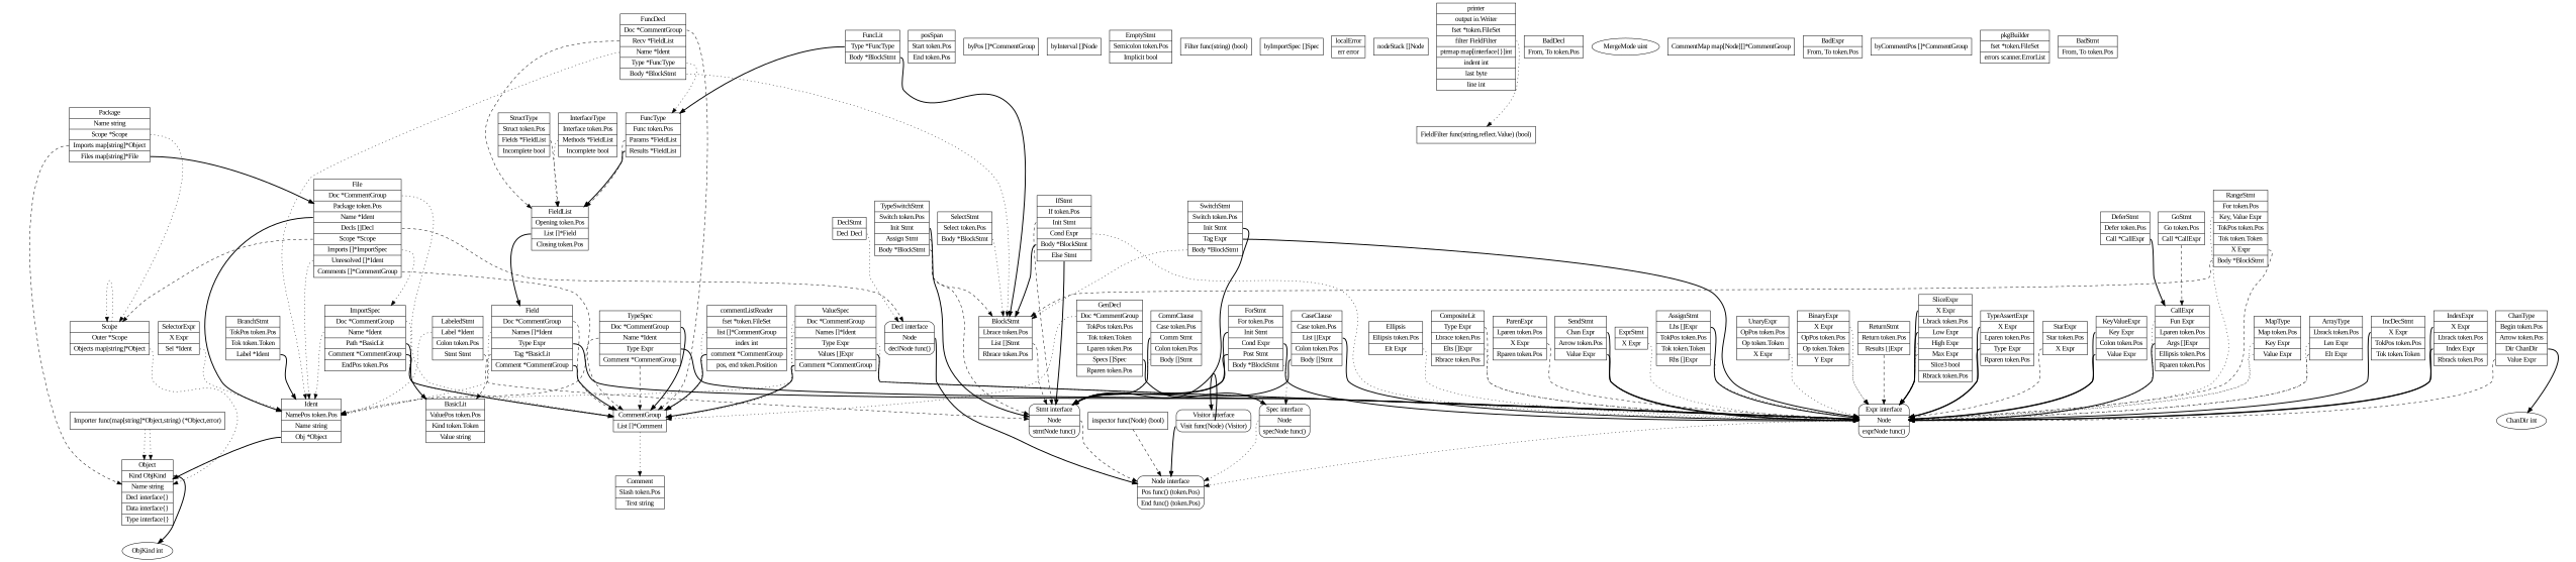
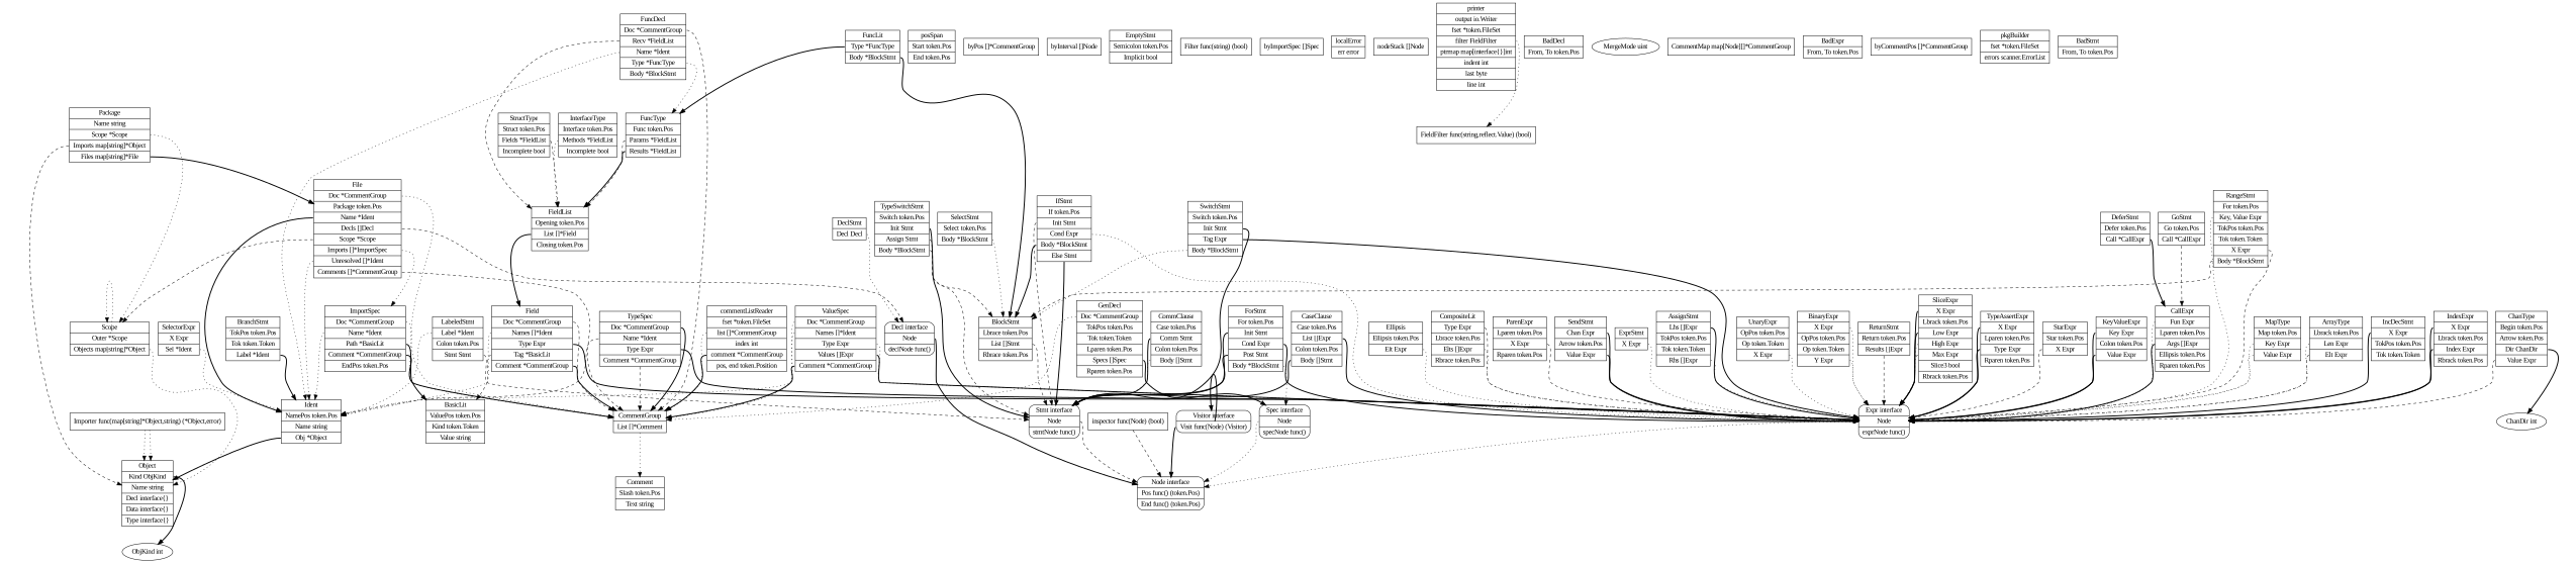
  digraph {
    fontname="Liberation Serif"
    node [fontname="Liberation Serif" shape=record]
    edge [fontname="Liberation Serif" style=bold tailport=f1]
    n1 [label="{LabeledStmt|<f0>Label\ \*Ident|<f1>Colon\ token.Pos|<f2>Stmt\ Stmt}"]
    n2 [label="{Ident|<f0>NamePos\ token.Pos|<f1>Name\ string|<f2>Obj\ \*Object}"]
    n3 [label="{Stmt\ interface|<f0>Node|<f1>stmtNode\ func\(\)}" shape=Mrecord]
    n4 [label="{IfStmt|<f0>If\ token.Pos|<f1>Init\ Stmt|<f2>Cond\ Expr|<f3>Body\ \*BlockStmt|<f4>Else\ Stmt}"]
    n5 [label="{Expr\ interface|<f0>Node|<f1>exprNode\ func\(\)}" shape=Mrecord]
    n6 [label="{BlockStmt|<f0>Lbrace\ token.Pos|<f1>List\ \[\]Stmt|<f2>Rbrace\ token.Pos}"]
    n7 [label="{Spec\ interface|<f0>Node|<f1>specNode\ func\(\)}" shape=Mrecord]
    n8 [label="{Node\ interface|<f0>Pos\ func\(\)\ \(token.Pos\)|<f1>End\ func\(\)\ \(token.Pos\)}" shape=Mrecord]
    n9 [label="{ValueSpec|<f0>Doc\ \*CommentGroup|<f1>Names\ \[\]\*Ident|<f2>Type\ Expr|<f3>Values\ \[\]Expr|<f4>Comment\ \*CommentGroup}"]
    n10 [label="{CommentGroup|<f0>List\ \[\]\*Comment}"]
    n11 [label="{Scope|<f0>Outer\ \*Scope|<f1>Objects\ map\[string\]\*Object}"]
    n12 [label="{Object|<f0>Kind\ ObjKind|<f1>Name\ string|<f2>Decl\ interface\{\}|<f3>Data\ interface\{\}|<f4>Type\ interface\{\}}"]
    n13 [label="ObjKind\ int" shape=ellipse]
    n14 [label="{posSpan|<f0>Start\ token.Pos|<f1>End\ token.Pos}"]
    n15 [label="{MapType|<f0>Map\ token.Pos|<f1>Key\ Expr|<f2>Value\ Expr}"]
    n16 [label="byPos\ \[\]\*CommentGroup" shape=rectangle]
    n17 [label="byInterval\ \[\]Node" shape=rectangle]
    n18 [label="{ArrayType|<f0>Lbrack\ token.Pos|<f1>Len\ Expr|<f2>Elt\ Expr}"]
    n19 [label="{IncDecStmt|<f0>X\ Expr|<f1>TokPos\ token.Pos|<f2>Tok\ token.Token}"]
    n20 [label="{FieldList|<f0>Opening\ token.Pos|<f1>List\ \[\]\*Field|<f2>Closing\ token.Pos}"]
    n21 [label="{Field|<f0>Doc\ \*CommentGroup|<f1>Names\ \[\]\*Ident|<f2>Type\ Expr|<f3>Tag\ \*BasicLit|<f4>Comment\ \*CommentGroup}"]
    n22 [label="{BasicLit|<f0>ValuePos\ token.Pos|<f1>Kind\ token.Token|<f2>Value\ string}"]
    n23 [label="{IndexExpr|<f0>X\ Expr|<f1>Lbrack\ token.Pos|<f2>Index\ Expr|<f3>Rbrack\ token.Pos}"]
    n24 [label="{CommClause|<f0>Case\ token.Pos|<f1>Comm\ Stmt|<f2>Colon\ token.Pos|<f3>Body\ \[\]Stmt}"]
    n25 [label="{TypeSpec|<f0>Doc\ \*CommentGroup|<f1>Name\ \*Ident|<f2>Type\ Expr|<f3>Comment\ \*CommentGroup}"]
    n26 [label="{Decl\ interface|<f0>Node|<f1>declNode\ func\(\)}" shape=Mrecord]
    n27 [label="{Comment|<f0>Slash\ token.Pos|<f1>Text\ string}"]
    n28 [label="{Ellipsis|<f0>Ellipsis\ token.Pos|<f1>Elt\ Expr}"]
    n29 [label="{CaseClause|<f0>Case\ token.Pos|<f1>List\ \[\]Expr|<f2>Colon\ token.Pos|<f3>Body\ \[\]Stmt}"]
    n30 [label="{StructType|<f0>Struct\ token.Pos|<f1>Fields\ \*FieldList|<f2>Incomplete\ bool}"]
    n31 [label="{EmptyStmt|<f0>Semicolon\ token.Pos|<f1>Implicit\ bool}"]
    n32 [label="{SwitchStmt|<f0>Switch\ token.Pos|<f1>Init\ Stmt|<f2>Tag\ Expr|<f3>Body\ \*BlockStmt}"]
    n33 [label="{ImportSpec|<f0>Doc\ \*CommentGroup|<f1>Name\ \*Ident|<f2>Path\ \*BasicLit|<f3>Comment\ \*CommentGroup|<f4>EndPos\ token.Pos}"]
    n34 [label="Filter\ func\(string\)\ \(bool\)" shape=rectangle]
    n35 [label="byImportSpec\ \[\]Spec" shape=rectangle]
    n36 [label="{localError|<f0>err\ error}"]
    n37 [label="{CompositeLit|<f0>Type\ Expr|<f1>Lbrace\ token.Pos|<f2>Elts\ \[\]Expr|<f3>Rbrace\ token.Pos}"]
    n38 [label="nodeStack\ \[\]Node" shape=rectangle]
    n39 [label="{CallExpr|<f0>Fun\ Expr|<f1>Lparen\ token.Pos|<f2>Args\ \[\]Expr|<f3>Ellipsis\ token.Pos|<f4>Rparen\ token.Pos}"]
    n40 [label="{printer|<f0>output\ io.Writer|<f1>fset\ \*token.FileSet|<f2>filter\ FieldFilter|<f3>ptrmap\ map\[interface\{\}\]int|<f4>indent\ int|<f5>last\ byte|<f6>line\ int}"]
    n41 [label="FieldFilter\ func\(string\,reflect.Value\)\ \(bool\)" shape=rectangle]
    n42 [label="{ParenExpr|<f0>Lparen\ token.Pos|<f1>X\ Expr|<f2>Rparen\ token.Pos}"]
    n43 [label="{GenDecl|<f0>Doc\ \*CommentGroup|<f1>TokPos\ token.Pos|<f2>Tok\ token.Token|<f3>Lparen\ token.Pos|<f4>Specs\ \[\]Spec|<f5>Rparen\ token.Pos}"]
    n44 [label="{InterfaceType|<f0>Interface\ token.Pos|<f1>Methods\ \*FieldList|<f2>Incomplete\ bool}"]
    n45 [label="{SendStmt|<f0>Chan\ Expr|<f1>Arrow\ token.Pos|<f2>Value\ Expr}"]
    n46 [label="{TypeSwitchStmt|<f0>Switch\ token.Pos|<f1>Init\ Stmt|<f2>Assign\ Stmt|<f3>Body\ \*BlockStmt}"]
    n47 [label="{SelectorExpr|<f0>X\ Expr|<f1>Sel\ \*Ident}"]
    n48 [label="ChanDir\ int" shape=ellipse]
    n49 [label="{ExprStmt|<f0>X\ Expr}"]
    n50 [label="{AssignStmt|<f0>Lhs\ \[\]Expr|<f1>TokPos\ token.Pos|<f2>Tok\ token.Token|<f3>Rhs\ \[\]Expr}"]
    n51 [label="{SelectStmt|<f0>Select\ token.Pos|<f1>Body\ \*BlockStmt}"]
    n52 [label="{ForStmt|<f0>For\ token.Pos|<f1>Init\ Stmt|<f2>Cond\ Expr|<f3>Post\ Stmt|<f4>Body\ \*BlockStmt}"]
    n53 [label="{RangeStmt|<f0>For\ token.Pos|<f1>Key\,\ Value\ Expr|<f2>TokPos\ token.Pos|<f3>Tok\ token.Token|<f4>X\ Expr|<f5>Body\ \*BlockStmt}"]
    n54 [label="{BadDecl|<f0>From\,\ To\ token.Pos}"]
    n55 [label="{FuncDecl|<f0>Doc\ \*CommentGroup|<f1>Recv\ \*FieldList|<f2>Name\ \*Ident|<f3>Type\ \*FuncType|<f4>Body\ \*BlockStmt}"]
    n56 [label="{FuncType|<f0>Func\ token.Pos|<f1>Params\ \*FieldList|<f2>Results\ \*FieldList}"]
    n57 [label="inspector\ func\(Node\)\ \(bool\)" shape=rectangle]
    n58 [label="{FuncLit|<f0>Type\ \*FuncType|<f1>Body\ \*BlockStmt}"]
    n59 [label="{BranchStmt|<f0>TokPos\ token.Pos|<f1>Tok\ token.Token|<f2>Label\ \*Ident}"]
    n60 [label="{File|<f0>Doc\ \*CommentGroup|<f1>Package\ token.Pos|<f2>Name\ \*Ident|<f3>Decls\ \[\]Decl|<f4>Scope\ \*Scope|<f5>Imports\ \[\]\*ImportSpec|<f6>Unresolved\ \[\]\*Ident|<f7>Comments\ \[\]\*CommentGroup}"]
    n61 [label="{commentListReader|<f0>fset\ \*token.FileSet|<f1>list\ \[\]\*CommentGroup|<f2>index\ int|<f3>comment\ \*CommentGroup|<f4>pos\,\ end\ token.Position}"]
    n62 [label="MergeMode\ uint" shape=ellipse]
    n63 [label="{Visitor\ interface|<f0>Visit\ func\(Node\)\ \(Visitor\)}" shape=Mrecord]
    n64 [label="{UnaryExpr|<f0>OpPos\ token.Pos|<f1>Op\ token.Token|<f2>X\ Expr}"]
    n65 [label="{BinaryExpr|<f0>X\ Expr|<f1>OpPos\ token.Pos|<f2>Op\ token.Token|<f3>Y\ Expr}"]
    n66 [label="{ChanType|<f0>Begin\ token.Pos|<f1>Arrow\ token.Pos|<f2>Dir\ ChanDir|<f3>Value\ Expr}"]
    n67 [label="CommentMap\ map\[Node\]\[\]\*CommentGroup" shape=rectangle]
    n68 [label="Importer\ func\(map\[string\]\*Object\,string\)\ \(\*Object\,error\)" shape=rectangle]
    n69 [label="{BadExpr|<f0>From\,\ To\ token.Pos}"]
    n70 [label="{DeclStmt|<f0>Decl\ Decl}"]
    n71 [label="{DeferStmt|<f0>Defer\ token.Pos|<f1>Call\ \*CallExpr}"]
    n72 [label="{ReturnStmt|<f0>Return\ token.Pos|<f1>Results\ \[\]Expr}"]
    n73 [label="{SliceExpr|<f0>X\ Expr|<f1>Lbrack\ token.Pos|<f2>Low\ Expr|<f3>High\ Expr|<f4>Max\ Expr|<f5>Slice3\ bool|<f6>Rbrack\ token.Pos}"]
    n74 [label="{TypeAssertExpr|<f0>X\ Expr|<f1>Lparen\ token.Pos|<f2>Type\ Expr|<f3>Rparen\ token.Pos}"]
    n75 [label="{StarExpr|<f0>Star\ token.Pos|<f1>X\ Expr}"]
    n76 [label="{GoStmt|<f0>Go\ token.Pos|<f1>Call\ \*CallExpr}"]
    n77 [label="{Package|<f0>Name\ string|<f1>Scope\ \*Scope|<f2>Imports\ map\[string\]\*Object|<f3>Files\ map\[string\]\*File}"]
    n78 [label="byCommentPos\ \[\]\*CommentGroup" shape=rectangle]
    n79 [label="{pkgBuilder|<f0>fset\ \*token.FileSet|<f1>errors\ scanner.ErrorList}"]
    n80 [label="{KeyValueExpr|<f0>Key\ Expr|<f1>Colon\ token.Pos|<f2>Value\ Expr}"]
    n81 [label="{BadStmt|<f0>From\,\ To\ token.Pos}"]
    subgraph sub_1 {
      label=ast
      n1
      n2
      n3
      n4
      n5
      n6
      n7
      n8
      n9
      n10
      n11
      n12
      n13
      n14
      n15
      n16
      n17
      n18
      n19
      n20
      n21
      n22
      n23
      n24
      n25
      n26
      n27
      n28
      n29
      n30
      n31
      n32
      n33
      n34
      n35
      n36
      n37
      n38
      n39
      n40
      n41
      n42
      n43
      n44
      n45
      n46
      n47
      n48
      n49
      n50
      n51
      n52
      n53
      n54
      n55
      n56
      n57
      n58
      n59
      n60
      n61
      n62
      n63
      n64
      n65
      n66
      n67
      n68
      n69
      n70
      n71
      n72
      n73
      n74
      n75
      n76
      n77
      n78
      n79
      n80
      n81
    }
    subgraph sub_2 {
      label=ast_test
    }
    n1 -> n2 [style=dotted tailport=f0]
    n1 -> n3 [style=dashed tailport=f2]
    n2 -> n12 [tailport=f2]
    n3 -> n8 [style=dashed tailport=f0]
    n4 -> n3 [style=dashed]
    n4 -> n3 [tailport=f4]
    n4 -> n5 [style=dotted tailport=f2]
    n4 -> n6 [tailport=f3]
    n5 -> n8 [style=dotted tailport=f0]
    n6 -> n3 [style=dashed]
    n7 -> n8 [style=dotted tailport=f0]
    n9 -> n2 [style=dotted]
    n9 -> n5 [style=dotted tailport=f2]
    n9 -> n5 [tailport=f3]
    n9 -> n10 [style=dotted tailport=f0]
    n9 -> n10 [tailport=f4]
    n10 -> n27 [style=dotted tailport=f0]
    n11 -> n11 [style=dotted tailport=f0]
    n11 -> n12 [style=dotted]
    n12 -> n13 [tailport=f0]
    n15 -> n5 [style=dotted]
    n15 -> n5 [style=dotted tailport=f2]
    n18 -> n5 [style=dotted]
    n18 -> n5 [style=dashed tailport=f2]
    n19 -> n5 [tailport=f0]
    n20 -> n21
    n21 -> n2 [style=dotted]
    n21 -> n5 [tailport=f2]
    n21 -> n10 [style=dashed tailport=f0]
    n21 -> n10 [tailport=f4]
    n21 -> n22 [style=dashed tailport=f3]
    n23 -> n5 [tailport=f0]
    n23 -> n5 [tailport=f2]
    n24 -> n3
    n24 -> n3 [style=dotted tailport=f3]
    n25 -> n2 [style=dashed]
    n25 -> n5 [tailport=f2]
    n25 -> n10 [tailport=f0]
    n25 -> n10 [style=dashed tailport=f3]
    n26 -> n8 [tailport=f0]
    n28 -> n5 [style=dotted]
    n29 -> n3 [tailport=f3]
    n29 -> n5
    n30 -> n20 [style=dashed]
    n32 -> n3
    n32 -> n5 [tailport=f2]
    n32 -> n6 [style=dotted tailport=f3]
    n33 -> n2 [style=dotted]
    n33 -> n10 [style=dotted tailport=f0]
    n33 -> n10 [tailport=f3]
    n33 -> n22 [tailport=f2]
    n37 -> n5 [style=dashed tailport=f0]
    n37 -> n5 [style=dotted tailport=f2]
    n39 -> n5 [style=dotted tailport=f0]
    n39 -> n5 [tailport=f2]
    n40 -> n41 [style=dotted tailport=f2]
    n42 -> n5 [style=dashed]
    n43 -> n7 [tailport=f4]
    n43 -> n10 [style=dotted tailport=f0]
    n44 -> n20 [style=dotted]
    n45 -> n5 [tailport=f0]
    n45 -> n5 [tailport=f2]
    n46 -> n3
    n46 -> n3 [style=dashed tailport=f2]
    n46 -> n6 [style=dashed tailport=f3]
    n47 -> n2 [style=dotted]
    n49 -> n5 [style=dotted tailport=f0]
    n50 -> n5 [tailport=f0]
    n50 -> n5 [style=dotted tailport=f3]
    n51 -> n6 [style=dotted]
    n52 -> n3
    n52 -> n3 [tailport=f3]
    n52 -> n5 [tailport=f2]
    n52 -> n7 [style=dotted tailport=f4]
    n53 -> n5 [style=dotted]
    n53 -> n5 [style=dashed tailport=f4]
    n53 -> n6 [style=dashed tailport=f5]
    n55 -> n2 [style=dotted tailport=f2]
-   n55 -> n6 [style=dotted tailport=f4]
    n55 -> n10 [style=dashed tailport=f0]
    n55 -> n20 [style=dashed]
    n55 -> n56 [style=dotted tailport=f3]
    n56 -> n20 [style=dashed]
    n56 -> n20 [tailport=f2]
    n57 -> n8 [style=dashed tailport=f0]
    n58 -> n6
    n58 -> n56 [tailport=f0]
    n59 -> n2 [tailport=f2]
    n60 -> n2 [tailport=f2]
    n60 -> n2 [style=dotted tailport=f6]
    n60 -> n10 [style=dotted tailport=f0]
    n60 -> n10 [style=dashed tailport=f7]
    n60 -> n11 [style=dashed tailport=f4]
    n60 -> n26 [style=dashed tailport=f3]
    n60 -> n33 [style=dotted tailport=f5]
    n61 -> n10 [style=dotted]
    n61 -> n10 [tailport=f3]
    n63 -> n8 [tailport=f0]
    n63 -> n63 [tailport=f0]
    n64 -> n5 [style=dotted tailport=f2]
    n65 -> n5 [style=dotted tailport=f0]
    n65 -> n5 [style=dotted tailport=f3]
    n66 -> n5 [style=dashed tailport=f3]
    n66 -> n48 [tailport=f2]
    n68 -> n12 [style=dotted]
    n68 -> n12 [style=dotted tailport=f3]
    n70 -> n26 [style=dotted tailport=f0]
    n71 -> n39
    n72 -> n5 [style=dashed]
    n73 -> n5 [tailport=f0]
    n73 -> n5 [tailport=f2]
    n73 -> n5 [style=dotted tailport=f3]
    n73 -> n5 [style=dashed tailport=f4]
    n74 -> n5 [tailport=f0]
    n74 -> n5 [tailport=f2]
    n75 -> n5 [style=dashed]
    n76 -> n39 [style=dashed]
    n77 -> n11 [style=dotted]
    n77 -> n12 [style=dashed tailport=f2]
    n77 -> n60 [tailport=f3]
    n80 -> n5 [tailport=f0]
    n80 -> n5 [tailport=f2]
  }
